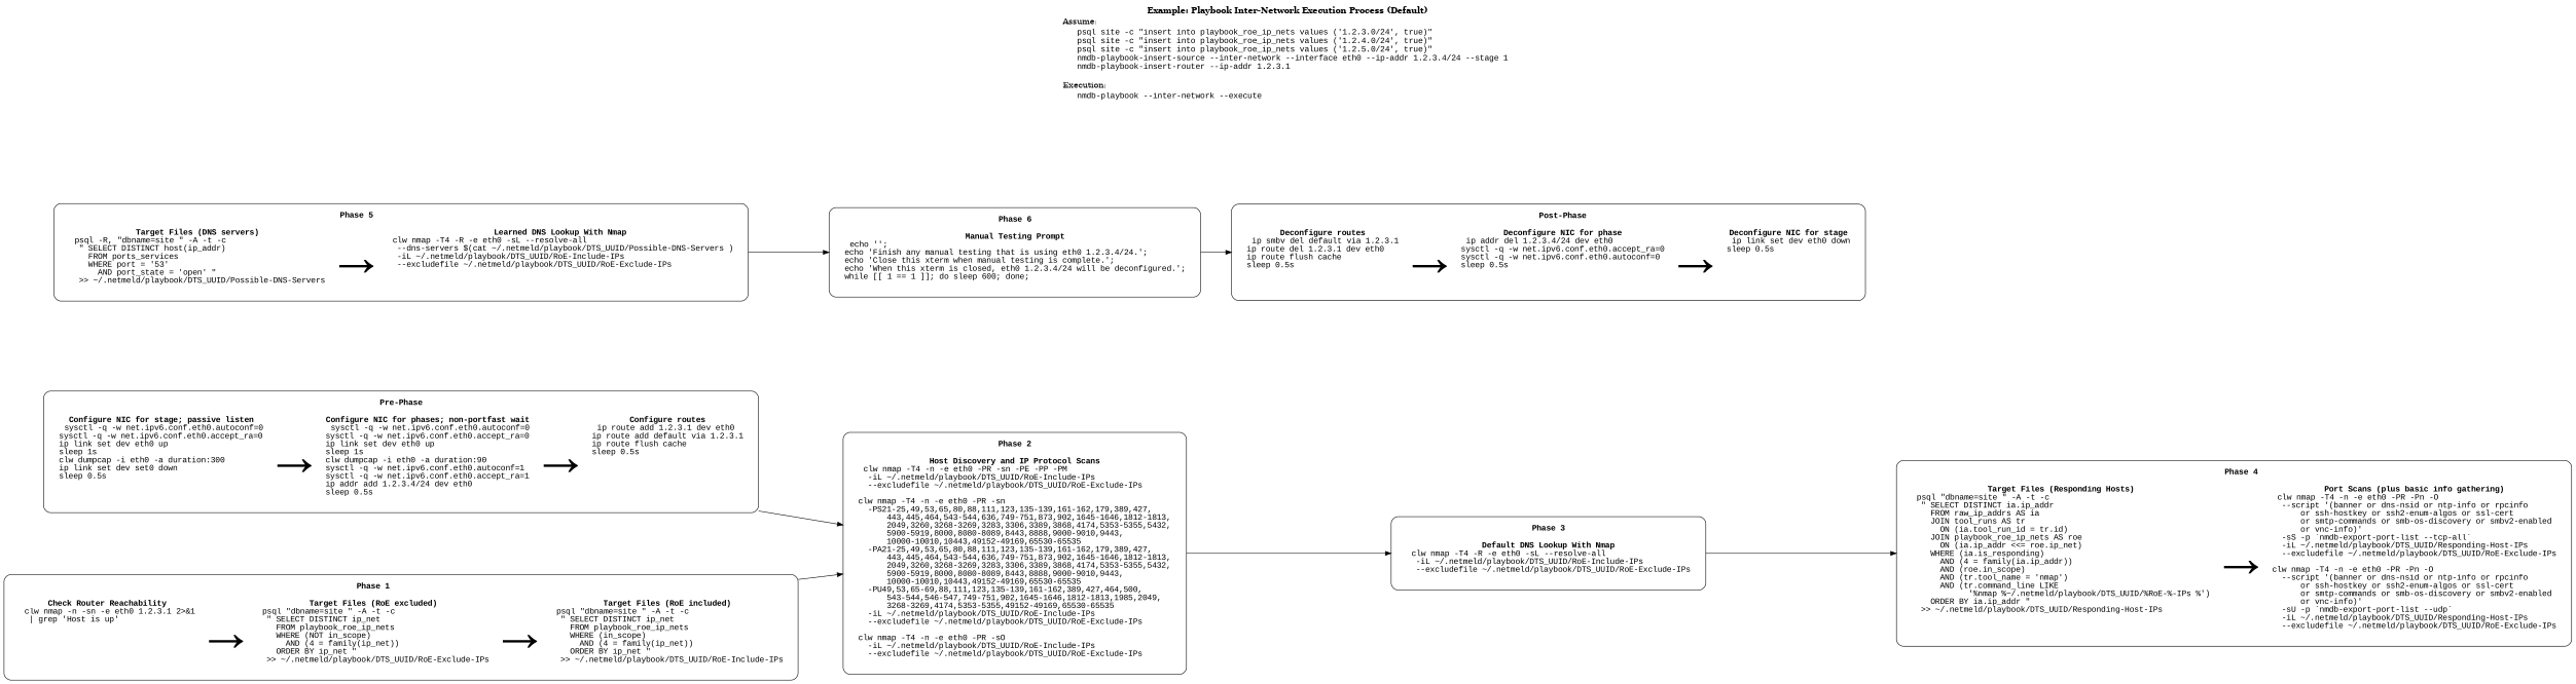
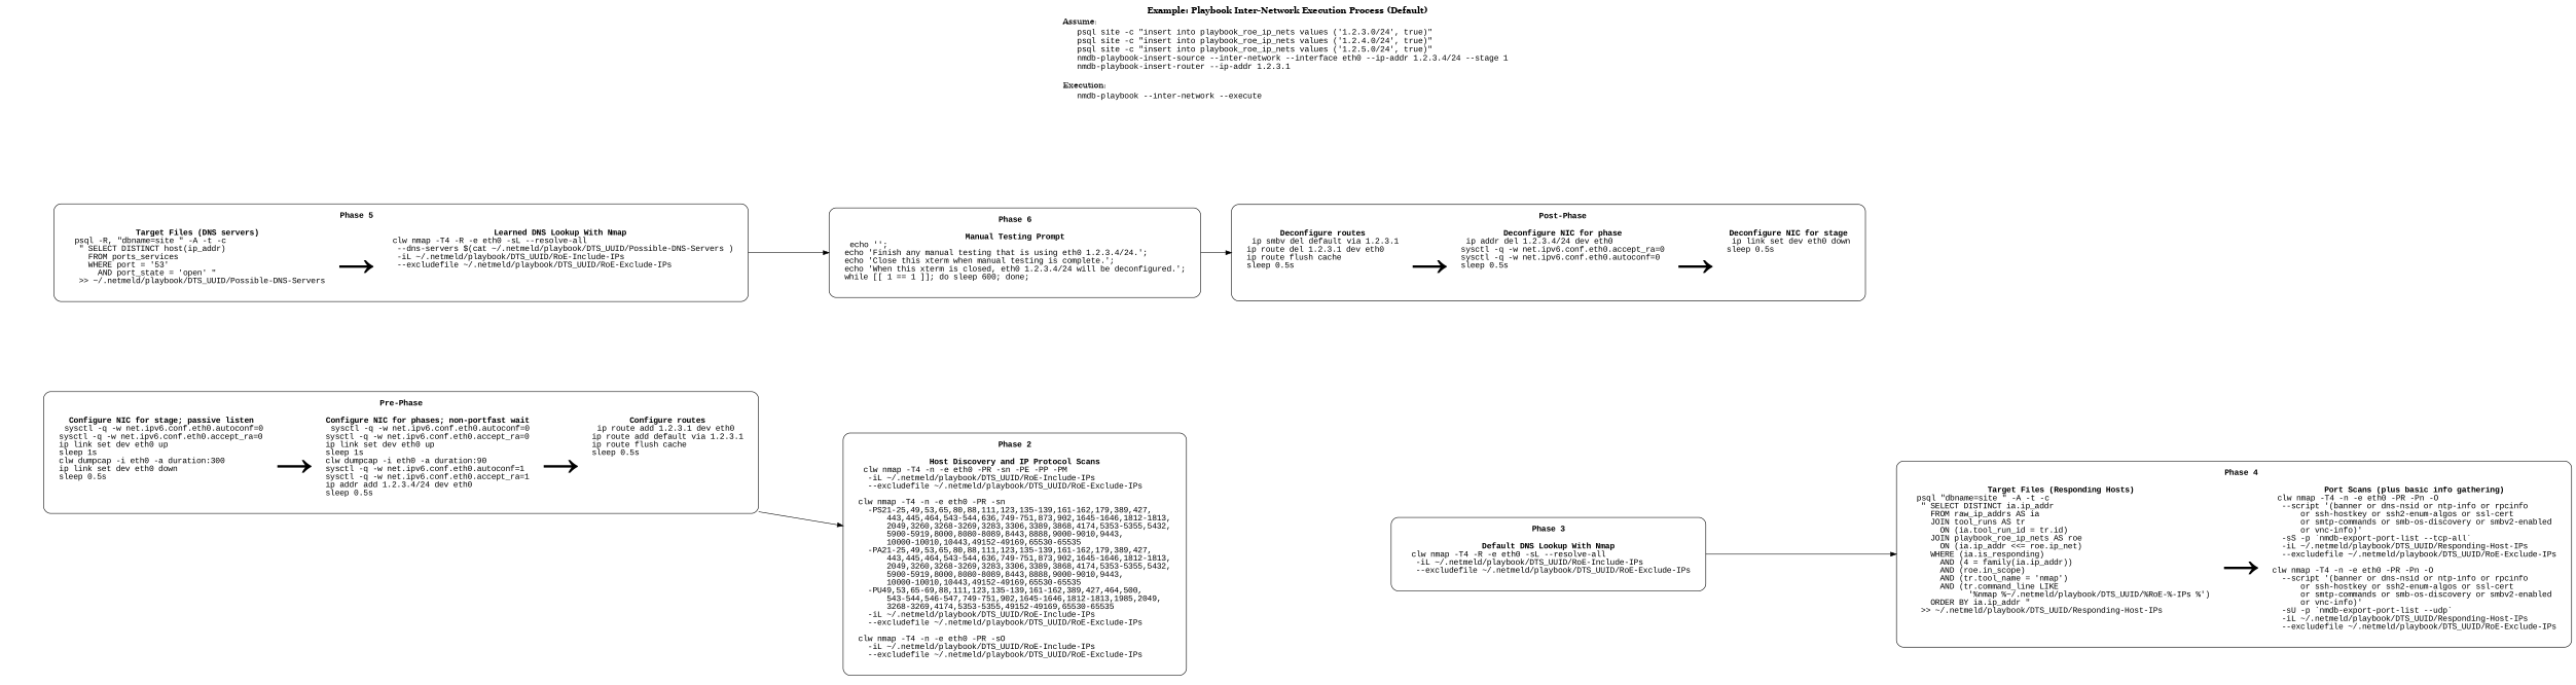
  digraph {
    compound=true
    label=< <table border="0" cellborder="0" cellspacing="1" cellpadding="1"> <tr><td><b>Example: Playbook Inter-Network Execution Process (Default)</b></td></tr> <tr><td align="left">Assume:</td></tr> <tr><td balign="left"><font face="liberation mono">   psql site -c "insert into playbook_roe_ip_nets values ('1.2.3.0/24', true)" <br/>   psql site -c "insert into playbook_roe_ip_nets values ('1.2.4.0/24', true)" <br/>   psql site -c "insert into playbook_roe_ip_nets values ('1.2.5.0/24', true)" <br/>   nmdb-playbook-insert-source --inter-network --interface eth0 --ip-addr 1.2.3.4/24 --stage 1 <br/>   nmdb-playbook-insert-router --ip-addr 1.2.3.1 <br/> </font></td></tr> <tr><td align="left">Execution:</td></tr> <tr><td align="left"><font face="liberation mono">   nmdb-playbook --inter-network --execute </font></td></tr> </table>   >
    labelloc=top
    newrank=true
    nodesep=1.50
    rankdir=LR
    ranksep=0.75
    splines=spline
    node [fontname="liberation mono" shape=box style=rounded]
-   n1 [label=< <table border="0" cellborder="0" cellspacing="5" cellpadding="5">  <tr><td colspan="5"><b>Pre-Phase</b></td></tr>  <tr> <td valign="top" balign="left"> <b>Configure NIC for stage; passive listen</b> <br align="center"/> <font face="liberation mono"> sysctl -q -w net.ipv6.conf.eth0.autoconf=0 <br/> sysctl -q -w net.ipv6.conf.eth0.accept_ra=0 <br/> ip link set dev eth0 up <br/> sleep 1s <br/> clw dumpcap -i eth0 -a duration:300 <br/> ip link set dev set0 down <br/> sleep 0.5s <br/> </font> </td>  <td><font point-size="100">&rarr;</font></td>  <td valign="top" balign="left"> <b>Configure NIC for phases; non-portfast wait</b> <br align="center"/> <font face="liberation mono"> sysctl -q -w net.ipv6.conf.eth0.autoconf=0 <br/> sysctl -q -w net.ipv6.conf.eth0.accept_ra=0 <br/> ip link set dev eth0 up <br/> sleep 1s <br/> clw dumpcap -i eth0 -a duration:90 <br/> sysctl -q -w net.ipv6.conf.eth0.autoconf=1 <br/> sysctl -q -w net.ipv6.conf.eth0.accept_ra=1 <br/> ip addr add 1.2.3.4/24 dev eth0 <br/> sleep 0.5s <br/> </font> </td>  <td><font point-size="100">&rarr;</font></td>  <td valign="top" balign="left"> <b>Configure routes</b> <br align="center"/> <font face="liberation mono"> ip route add 1.2.3.1 dev eth0 <br/> ip route add default via 1.2.3.1 <br/> ip route flush cache <br/> sleep 0.5s <br/> </font> </td> </tr> </table>     >]
-   n2 [label=< <table border="0" cellborder="0" cellspacing="5" cellpadding="5">  <tr> <td></td> <td></td> <td><b>Phase 1</b></td> <td></td> <td></td> </tr>  <tr> <td valign="top" balign="left"> <b>Check Router Reachability</b> <br align="center"/> <font face="liberation mono"> clw nmap -n -sn -e eth0 1.2.3.1 2&gt;&amp;1 <br/>   | grep 'Host is up' <br/> </font> </td>  <td><font point-size="100">&rarr;</font></td>  <td valign="top" balign="left"> <b>Target Files (RoE excluded)</b> <br align="center"/> <font face="liberation mono"> psql "dbname=site " -A -t -c <br/>   " SELECT DISTINCT ip_net <br/>     FROM playbook_roe_ip_nets <br/>     WHERE (NOT in_scope) <br/>       AND (4 = family(ip_net)) <br/>     ORDER BY ip_net " <br/>   &gt;&gt; ~/.netmeld/playbook/DTS_UUID/RoE-Exclude-IPs <br/> </font> </td>  <td><font point-size="100">&rarr;</font></td>  <td valign="top" balign="left"> <b>Target Files (RoE included)</b> <br align="center"/> <font face="liberation mono"> psql "dbname=site " -A -t -c <br/>   " SELECT DISTINCT ip_net <br/>     FROM playbook_roe_ip_nets <br/>     WHERE (in_scope) <br/>       AND (4 = family(ip_net)) <br/>     ORDER BY ip_net " <br/>   &gt;&gt; ~/.netmeld/playbook/DTS_UUID/RoE-Include-IPs <br/> </font> </td> </tr> </table>     >]
+   n1 [label=< <table border="0" cellborder="0" cellspacing="5" cellpadding="5">  <tr><td colspan="5"><b>Pre-Phase</b></td></tr>  <tr> <td valign="top" balign="left"> <b>Configure NIC for stage; passive listen</b> <br align="center"/> <font face="liberation mono"> sysctl -q -w net.ipv6.conf.eth0.autoconf=0 <br/> sysctl -q -w net.ipv6.conf.eth0.accept_ra=0 <br/> ip link set dev eth0 up <br/> sleep 1s <br/> clw dumpcap -i eth0 -a duration:300 <br/> ip link set dev eth0 down <br/> sleep 0.5s <br/> </font> </td>  <td><font point-size="100">&rarr;</font></td>  <td valign="top" balign="left"> <b>Configure NIC for phases; non-portfast wait</b> <br align="center"/> <font face="liberation mono"> sysctl -q -w net.ipv6.conf.eth0.autoconf=0 <br/> sysctl -q -w net.ipv6.conf.eth0.accept_ra=0 <br/> ip link set dev eth0 up <br/> sleep 1s <br/> clw dumpcap -i eth0 -a duration:90 <br/> sysctl -q -w net.ipv6.conf.eth0.autoconf=1 <br/> sysctl -q -w net.ipv6.conf.eth0.accept_ra=1 <br/> ip addr add 1.2.3.4/24 dev eth0 <br/> sleep 0.5s <br/> </font> </td>  <td><font point-size="100">&rarr;</font></td>  <td valign="top" balign="left"> <b>Configure routes</b> <br align="center"/> <font face="liberation mono"> ip route add 1.2.3.1 dev eth0 <br/> ip route add default via 1.2.3.1 <br/> ip route flush cache <br/> sleep 0.5s <br/> </font> </td> </tr> </table>     >]
    n3 [label=< <table border="0" cellborder="0" cellspacing="5" cellpadding="5">  <tr> <td><b>Phase 2</b></td> </tr>  <tr> <td valign="top" balign="left"> <b>Host Discovery and IP Protocol Scans</b> <br align="center"/> <font face="liberation mono"> clw nmap -T4 -n -e eth0 -PR -sn -PE -PP -PM <br/>   -iL ~/.netmeld/playbook/DTS_UUID/RoE-Include-IPs <br/>   --excludefile ~/.netmeld/playbook/DTS_UUID/RoE-Exclude-IPs <br/> <br/> clw nmap -T4 -n -e eth0 -PR -sn <br/>   -PS21-25,49,53,65,80,88,111,123,135-139,161-162,179,389,427, <br/>       443,445,464,543-544,636,749-751,873,902,1645-1646,1812-1813, <br/>       2049,3260,3268-3269,3283,3306,3389,3868,4174,5353-5355,5432, <br/>       5900-5919,8000,8080-8089,8443,8888,9000-9010,9443, <br/>       10000-10010,10443,49152-49169,65530-65535 <br/>   -PA21-25,49,53,65,80,88,111,123,135-139,161-162,179,389,427, <br/>       443,445,464,543-544,636,749-751,873,902,1645-1646,1812-1813, <br/>       2049,3260,3268-3269,3283,3306,3389,3868,4174,5353-5355,5432, <br/>       5900-5919,8000,8080-8089,8443,8888,9000-9010,9443, <br/>       10000-10010,10443,49152-49169,65530-65535 <br/>   -PU49,53,65-69,88,111,123,135-139,161-162,389,427,464,500, <br/>       543-544,546-547,749-751,902,1645-1646,1812-1813,1985,2049, <br/>       3268-3269,4174,5353-5355,49152-49169,65530-65535 <br/>   -iL ~/.netmeld/playbook/DTS_UUID/RoE-Include-IPs <br/>   --excludefile ~/.netmeld/playbook/DTS_UUID/RoE-Exclude-IPs <br/> <br/> clw nmap -T4 -n -e eth0 -PR -sO <br/>   -iL ~/.netmeld/playbook/DTS_UUID/RoE-Include-IPs <br/>   --excludefile ~/.netmeld/playbook/DTS_UUID/RoE-Exclude-IPs <br/> </font> </td> </tr>  </table>     >]
    n4 [label=< <table border="0" cellborder="0" cellspacing="5" cellpadding="5">  <tr> <td><b>Phase 3</b></td> </tr>  <tr> <td valign="top" balign="left"> <b>Default DNS Lookup With Nmap</b> <br align="center"/> <font face="liberation mono"> clw nmap -T4 -R -e eth0 -sL --resolve-all <br/>   -iL ~/.netmeld/playbook/DTS_UUID/RoE-Include-IPs <br/>   --excludefile ~/.netmeld/playbook/DTS_UUID/RoE-Exclude-IPs <br/> </font> </td> </tr>  </table>     >]
    n5 [label=< <table border="0" cellborder="0" cellspacing="5" cellpadding="5">  <tr> <td></td> <td><b>Phase 4</b></td> <td></td> </tr>  <tr> <td valign="top" balign="left"> <b>Target Files (Responding Hosts)</b> <br align="center"/> <font face="liberation mono"> psql "dbname=site " -A -t -c <br/>   " SELECT DISTINCT ia.ip_addr <br/>     FROM raw_ip_addrs AS ia <br/>     JOIN tool_runs AS tr <br/>       ON (ia.tool_run_id = tr.id) <br/>     JOIN playbook_roe_ip_nets AS roe <br/>       ON (ia.ip_addr &lt;&lt;= roe.ip_net) <br/>     WHERE (ia.is_responding) <br/>       AND (4 = family(ia.ip_addr)) <br/>       AND (roe.in_scope) <br/>       AND (tr.tool_name = 'nmap') <br/>       AND (tr.command_line LIKE <br/>             '%nmap %~/.netmeld/playbook/DTS_UUID/%RoE-%-IPs %') <br/>     ORDER BY ia.ip_addr " <br/>   &gt;&gt; ~/.netmeld/playbook/DTS_UUID/Responding-Host-IPs <br/> </font> </td>  <td><font point-size="100">&rarr;</font></td>  <td valign="top" balign="left"> <b>Port Scans (plus basic info gathering)</b> <br align="center"/> <font face="liberation mono"> clw nmap -T4 -n -e eth0 -PR -Pn -O <br/>   --script '(banner or dns-nsid or ntp-info or rpcinfo <br/>       or ssh-hostkey or ssh2-enum-algos or ssl-cert <br/>       or smtp-commands or smb-os-discovery or smbv2-enabled <br/>       or vnc-info)' <br/>   -sS -p `nmdb-export-port-list --tcp-all` <br/>   -iL ~/.netmeld/playbook/DTS_UUID/Responding-Host-IPs <br/>   --excludefile ~/.netmeld/playbook/DTS_UUID/RoE-Exclude-IPs <br/> <br/> clw nmap -T4 -n -e eth0 -PR -Pn -O <br/>   --script '(banner or dns-nsid or ntp-info or rpcinfo <br/>       or ssh-hostkey or ssh2-enum-algos or ssl-cert <br/>       or smtp-commands or smb-os-discovery or smbv2-enabled <br/>       or vnc-info)' <br/>   -sU -p `nmdb-export-port-list --udp` <br/>   -iL ~/.netmeld/playbook/DTS_UUID/Responding-Host-IPs <br/>   --excludefile ~/.netmeld/playbook/DTS_UUID/RoE-Exclude-IPs <br/> </font> </td> </tr>  </table>     >]
    n6 [label=< <table border="0" cellborder="0" cellspacing="5" cellpadding="5">  <tr> <td></td> <td><b>Phase 5</b></td> <td></td> </tr>  <tr> <td valign="top" balign="left"> <b>Target Files (DNS servers)</b> <br align="center"/> <font face="liberation mono"> psql -R, "dbname=site " -A -t -c <br/>   " SELECT DISTINCT host(ip_addr) <br/>     FROM ports_services <br/>     WHERE port = '53' <br/>       AND port_state = 'open' " <br/>   &gt;&gt; ~/.netmeld/playbook/DTS_UUID/Possible-DNS-Servers <br/> </font> </td>  <td><font point-size="100">&rarr;</font></td>  <td valign="top" balign="left"> <b>Learned DNS Lookup With Nmap</b> <br align="center"/> <font face="liberation mono"> clw nmap -T4 -R -e eth0 -sL --resolve-all <br/>   --dns-servers $(cat ~/.netmeld/playbook/DTS_UUID/Possible-DNS-Servers ) <br/>   -iL ~/.netmeld/playbook/DTS_UUID/RoE-Include-IPs <br/>   --excludefile ~/.netmeld/playbook/DTS_UUID/RoE-Exclude-IPs <br/> </font> </td> </tr>  </table>     >]
    n7 [label=< <table border="0" cellborder="0" cellspacing="5" cellpadding="5">  <tr> <td><b>Phase 6</b></td> </tr>  <tr> <td valign="top" balign="left"> <b>Manual Testing Prompt</b> <br align="center"/> <font face="liberation mono"> echo ''; <br/> echo 'Finish any manual testing that is using eth0 1.2.3.4/24.'; <br/> echo 'Close this xterm when manual testing is complete.'; <br/> echo 'When this xterm is closed, eth0 1.2.3.4/24 will be deconfigured.'; <br/> while [[ 1 == 1 ]]; do sleep 600; done; <br/> </font> </td> </tr>  </table>     >]
    n8 [label=< <table border="0" cellborder="0" cellspacing="5" cellpadding="5">  <tr> <td></td> <td></td> <td><b>Post-Phase</b></td> <td></td> <td></td> </tr>  <tr> <td valign="top" balign="left"> <b>Deconfigure routes</b> <br align="center"/> <font face="liberation mono"> ip smbv del default via 1.2.3.1 <br/> ip route del 1.2.3.1 dev eth0 <br/> ip route flush cache <br/> sleep 0.5s <br/> </font> </td>  <td><font point-size="100">&rarr;</font></td>  <td valign="top" balign="left"> <b>Deconfigure NIC for phase</b> <br align="center"/> <font face="liberation mono"> ip addr del 1.2.3.4/24 dev eth0 <br/> sysctl -q -w net.ipv6.conf.eth0.accept_ra=0 <br/> sysctl -q -w net.ipv6.conf.eth0.autoconf=0 <br/> sleep 0.5s <br/> </font> </td>  <td><font point-size="100">&rarr;</font></td>  <td valign="top" balign="left"> <b>Deconfigure NIC for stage</b> <br align="center"/> <font face="liberation mono"> ip link set dev eth0 down <br/> sleep 0.5s <br/> </font> </td>  </tr>  </table>     >]
    subgraph sub_1 {
      n1
-     n2
      n3
      n4
      n5
      n6
      n7
      n8
    }
    n1 -> n3
-   n2 -> n3
-   n3 -> n4
    n4 -> n5
    n6 -> n7
    n7 -> n8
  }
